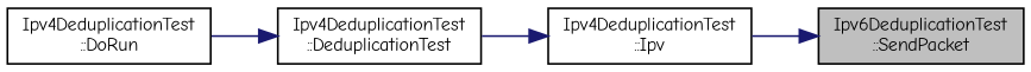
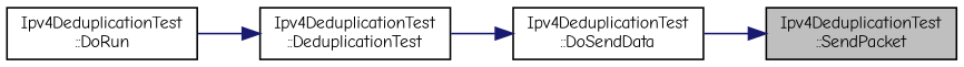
  digraph {
    fontname="Comic Neue"
    rankdir=RL
    node [color=black fillcolor=white fontname="Comic Neue" fontsize=10 shape=record style=filled]
    edge [color=midnightblue dir=back fontname="Comic Neue" fontsize=10 labelfontname=Helvetica labelfontsize=10 style=solid]
-   n1 [fillcolor=grey75 fontcolor=black height=0.2 label="Ipv6DeduplicationTest\l::SendPacket" width=0.4]
-   n2 [height=0.2 label="Ipv4DeduplicationTest\l::Ipv" width=0.4]
+   n1 [fillcolor=grey75 fontcolor=black height=0.2 label="Ipv4DeduplicationTest\l::SendPacket" width=0.4]
+   n2 [height=0.2 label="Ipv4DeduplicationTest\l::DoSendData" width=0.4]
    n3 [height=0.2 label="Ipv4DeduplicationTest\l::DeduplicationTest" width=0.4]
    n4 [height=0.2 label="Ipv4DeduplicationTest\l::DoRun" width=0.4]
    n1 -> n2
    n2 -> n3
    n3 -> n4
  }
